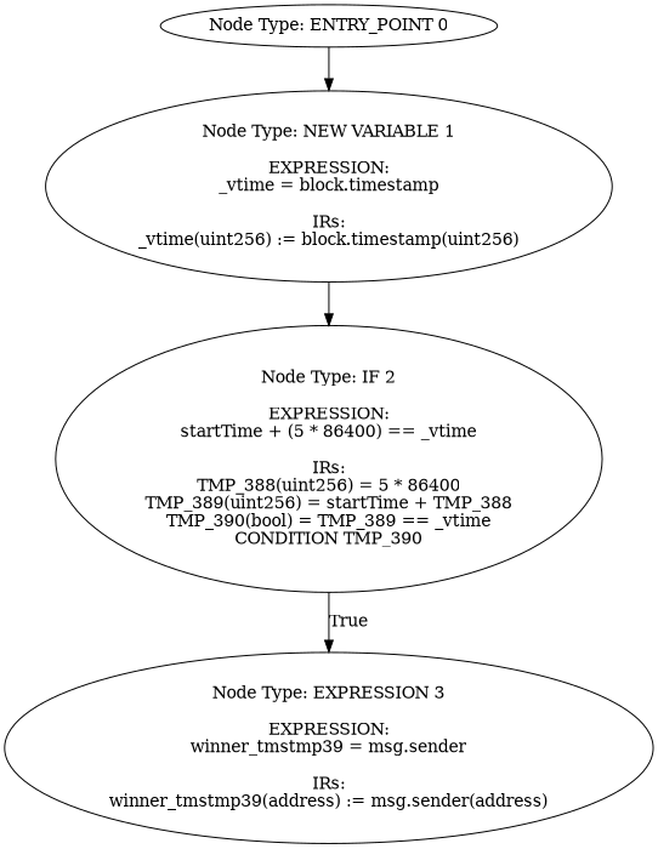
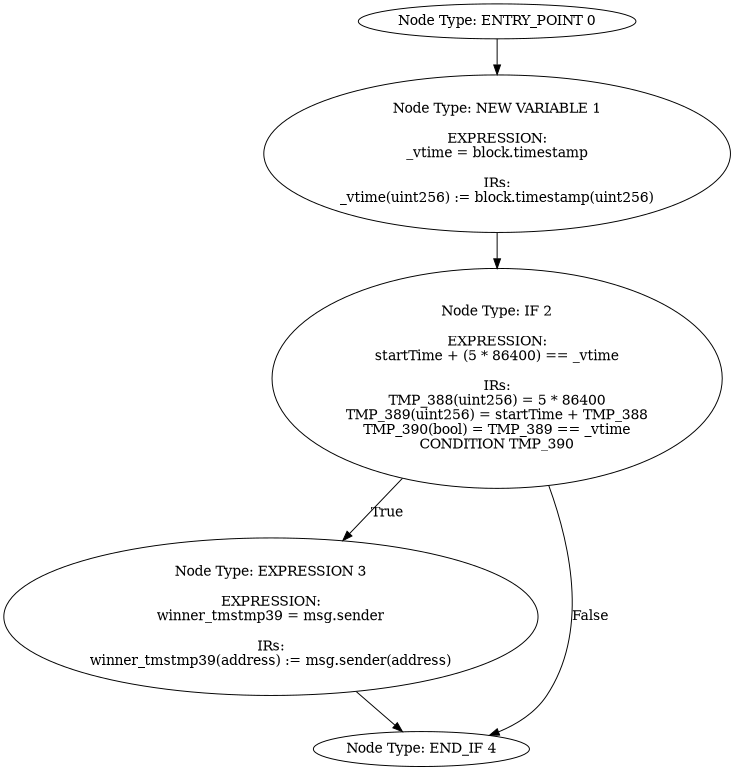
  digraph {
    n1 [label="Node Type: ENTRY_POINT 0\n"]
    n2 [label="Node Type: NEW VARIABLE 1\n\nEXPRESSION:\n_vtime = block.timestamp\n\nIRs:\n_vtime(uint256) := block.timestamp(uint256)"]
    n3 [label="Node Type: IF 2\n\nEXPRESSION:\nstartTime + (5 * 86400) == _vtime\n\nIRs:\nTMP_388(uint256) = 5 * 86400\nTMP_389(uint256) = startTime + TMP_388\nTMP_390(bool) = TMP_389 == _vtime\nCONDITION TMP_390"]
    n4 [label="Node Type: EXPRESSION 3\n\nEXPRESSION:\nwinner_tmstmp39 = msg.sender\n\nIRs:\nwinner_tmstmp39(address) := msg.sender(address)"]
+   n5 [label="Node Type: END_IF 4\n"]
    n1 -> n2
    n2 -> n3
    n3 -> n4 [label=True]
+   n3 -> n5 [label=False]
+   n4 -> n5
  }
